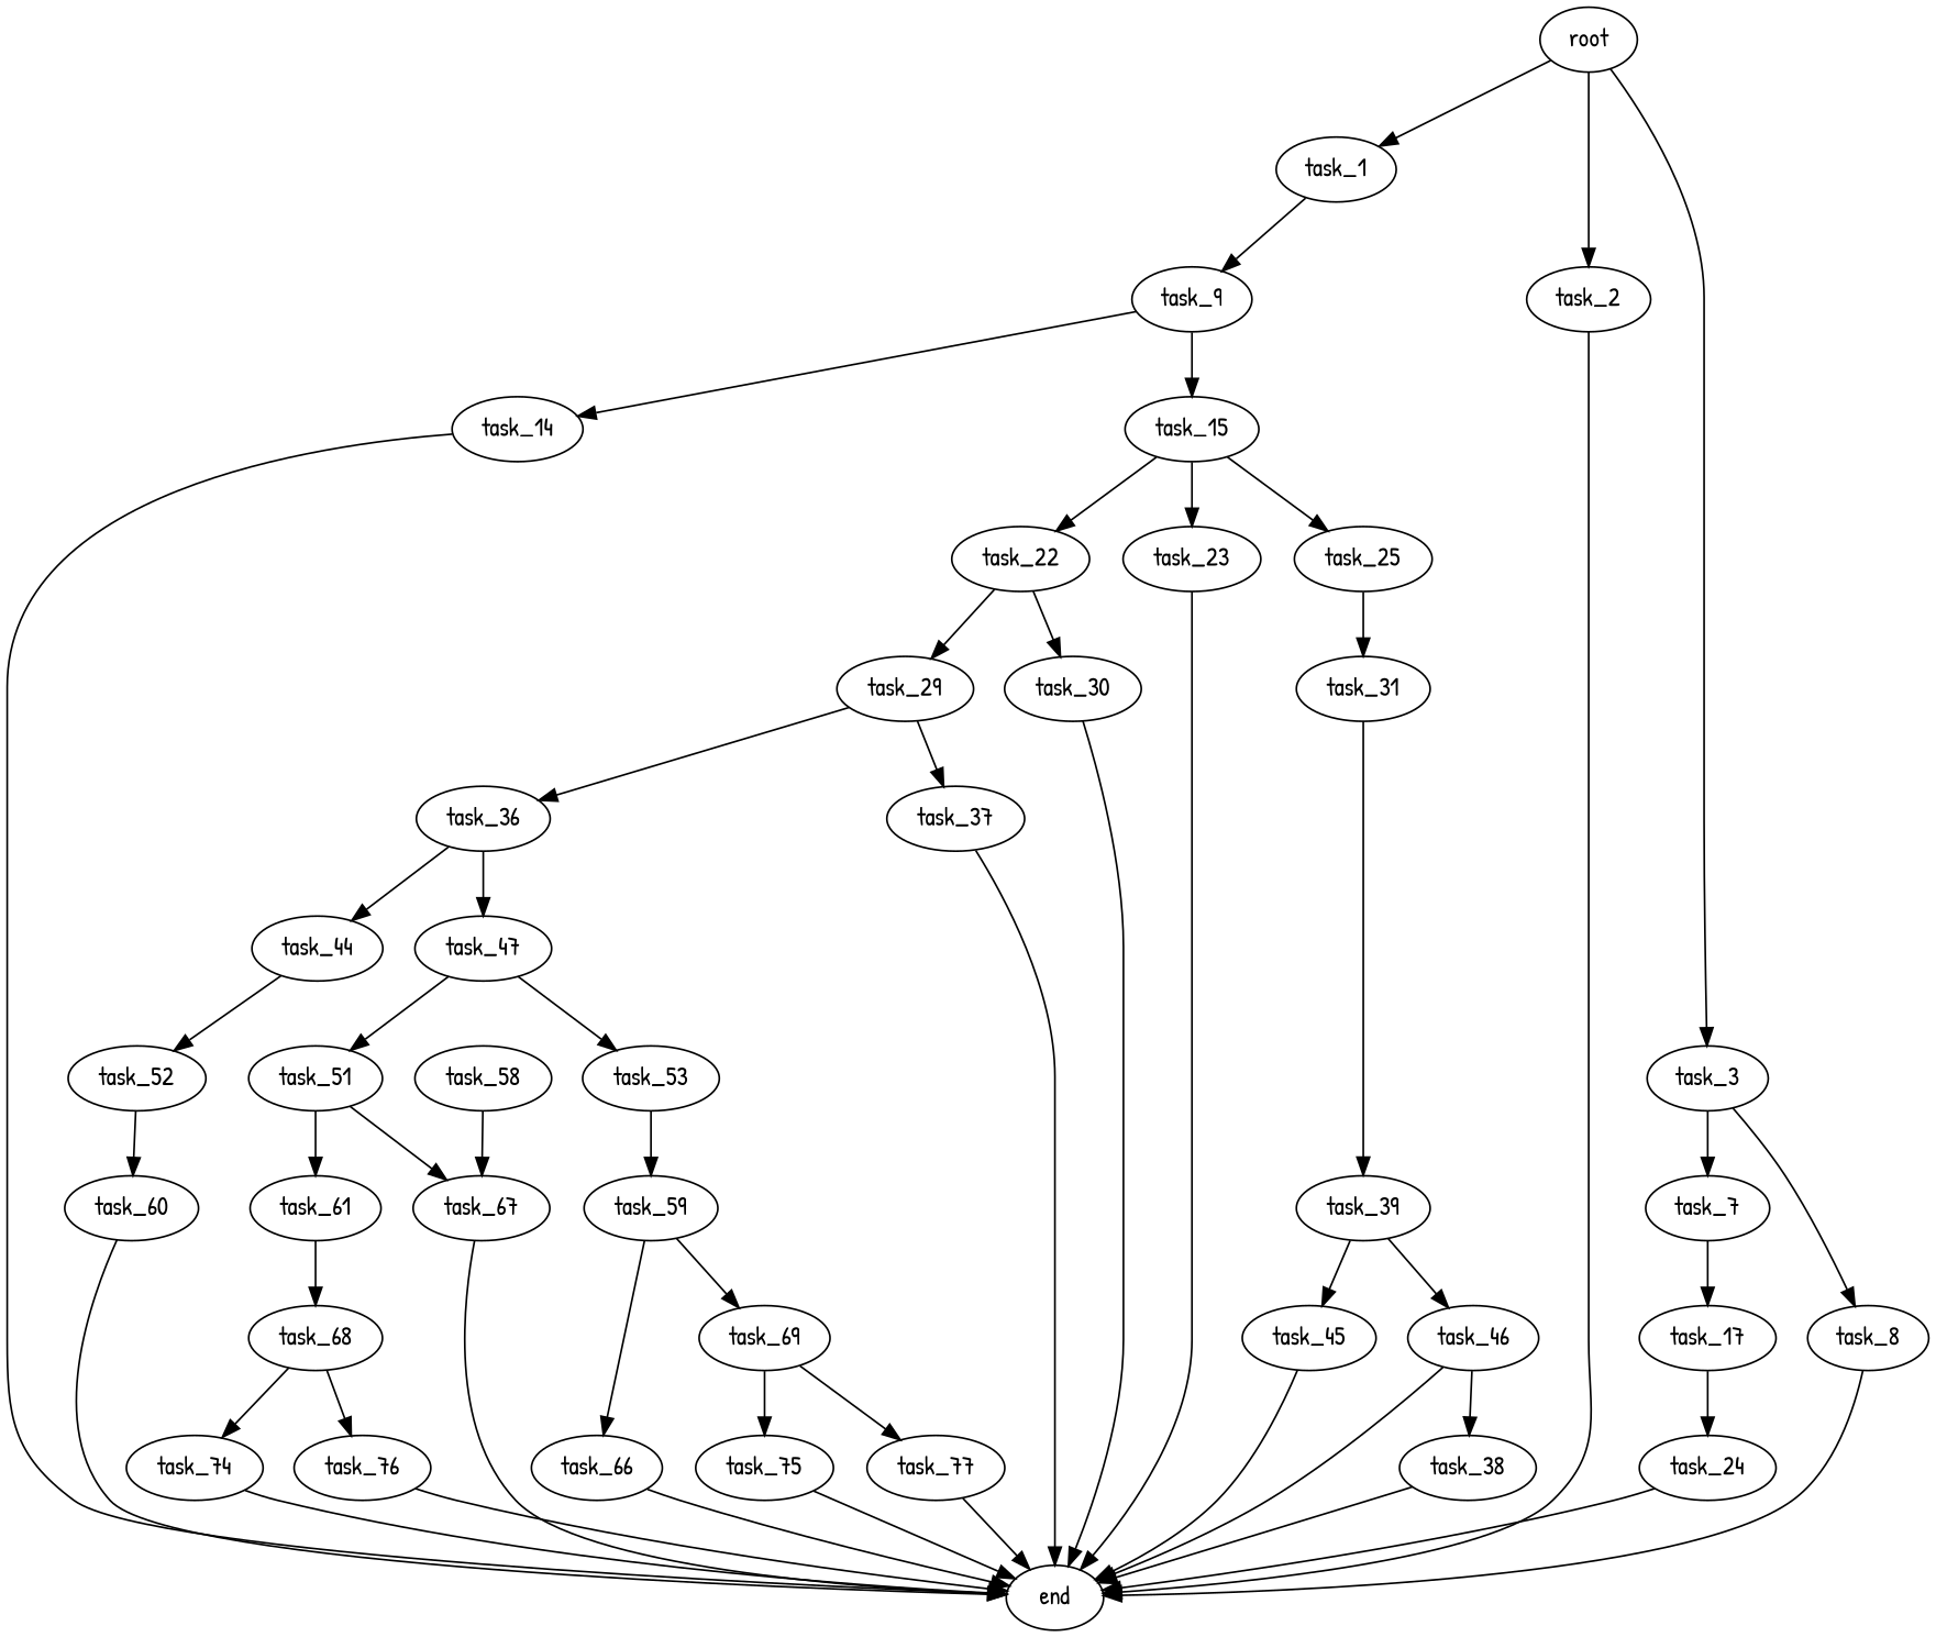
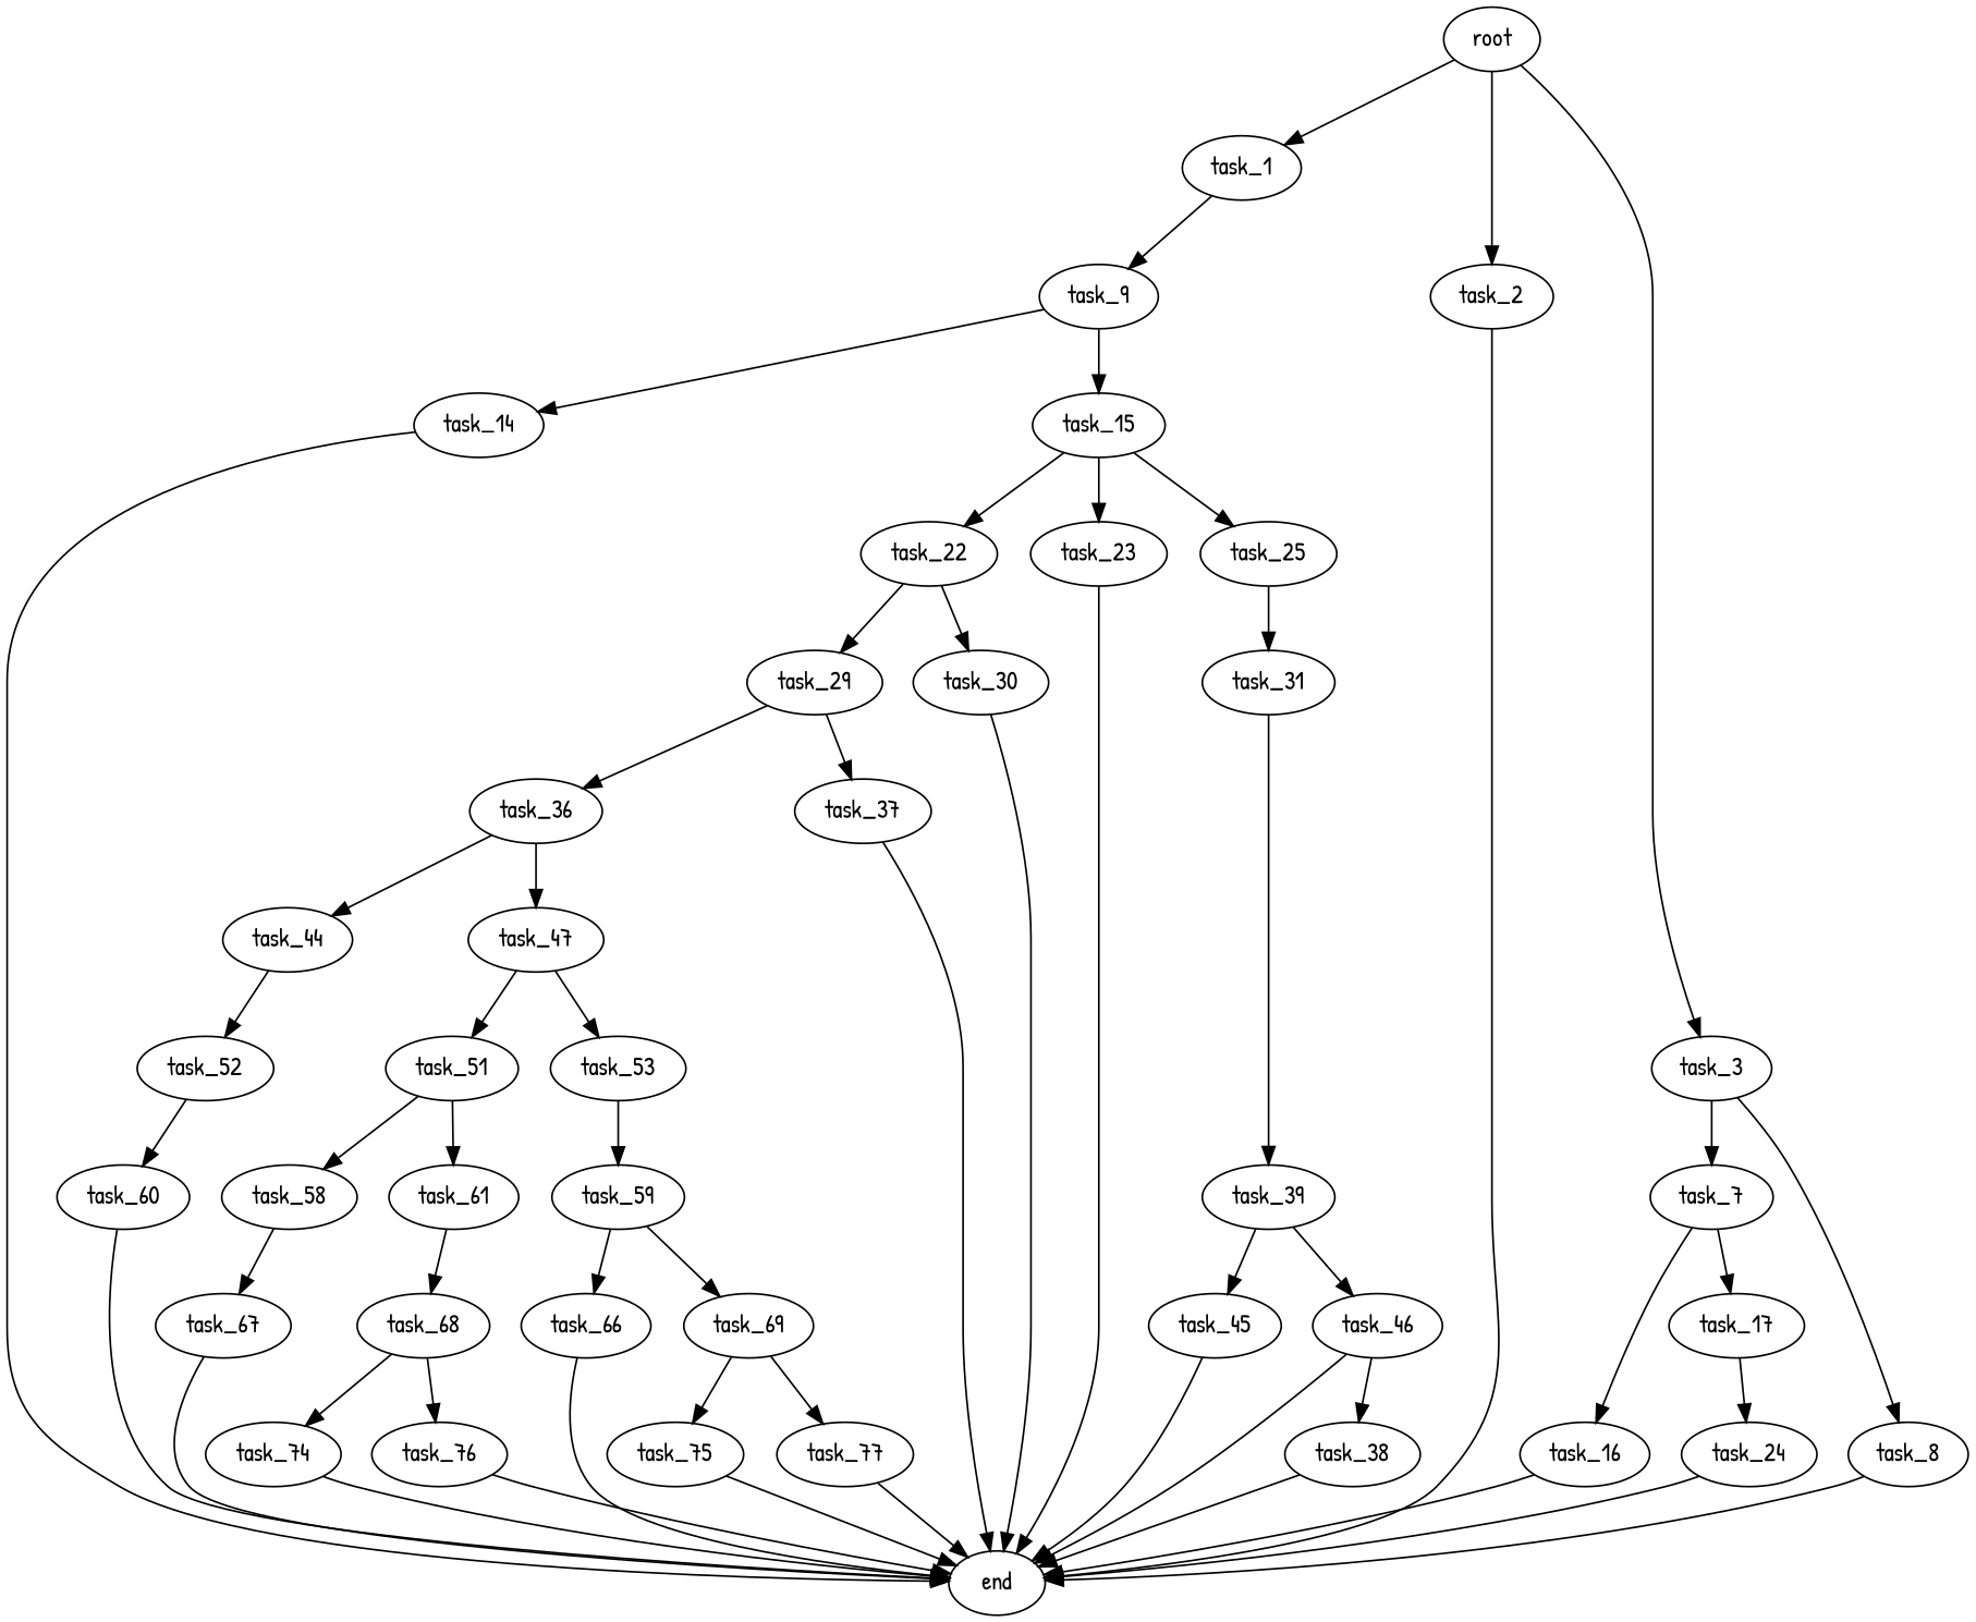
  digraph {
    fontname="Patrick Hand"
    node [fontname="Patrick Hand"]
    edge [fontname="Patrick Hand"]
    root
    task_1
    task_2
    task_3
    task_9
    end
    task_7
    task_8
    task_14
    task_15
+   task_16
    task_17
    task_22
    task_23
    task_25
    task_24
    task_29
    task_30
    task_31
    task_36
    task_37
    task_39
    task_44
    task_47
    task_38
    task_45
    task_46
    task_52
    task_51
    task_53
    task_60
    task_58
    task_61
    task_59
    task_67
    task_68
    task_66
    task_69
    task_74
    task_76
    task_75
    task_77
    root -> task_1
    root -> task_2
    root -> task_3
    task_1 -> task_9
    task_2 -> end
    task_3 -> task_7
    task_3 -> task_8
    task_9 -> task_14
    task_9 -> task_15
+   task_7 -> task_16
    task_7 -> task_17
    task_8 -> end
    task_14 -> end
    task_15 -> task_22
    task_15 -> task_23
    task_15 -> task_25
+   task_16 -> end
    task_17 -> task_24
    task_22 -> task_29
    task_22 -> task_30
    task_23 -> end
    task_25 -> task_31
    task_24 -> end
    task_29 -> task_36
    task_29 -> task_37
    task_30 -> end
    task_31 -> task_39
    task_36 -> task_44
    task_36 -> task_47
    task_37 -> end
    task_39 -> task_45
    task_39 -> task_46
    task_44 -> task_52
    task_47 -> task_51
    task_47 -> task_53
    task_38 -> end
    task_45 -> end
    task_46 -> end
    task_46 -> task_38
    task_52 -> task_60
-   task_51 -> task_67
+   task_51 -> task_58
    task_51 -> task_61
    task_53 -> task_59
    task_60 -> end
    task_58 -> task_67
    task_61 -> task_68
    task_59 -> task_66
    task_59 -> task_69
    task_67 -> end
    task_68 -> task_74
    task_68 -> task_76
    task_66 -> end
    task_69 -> task_75
    task_69 -> task_77
    task_74 -> end
    task_76 -> end
    task_75 -> end
    task_77 -> end
  }
